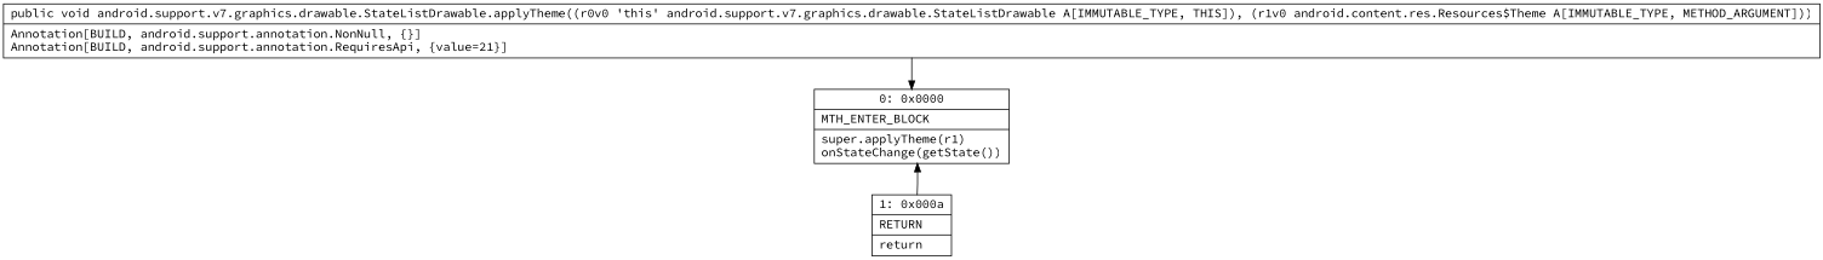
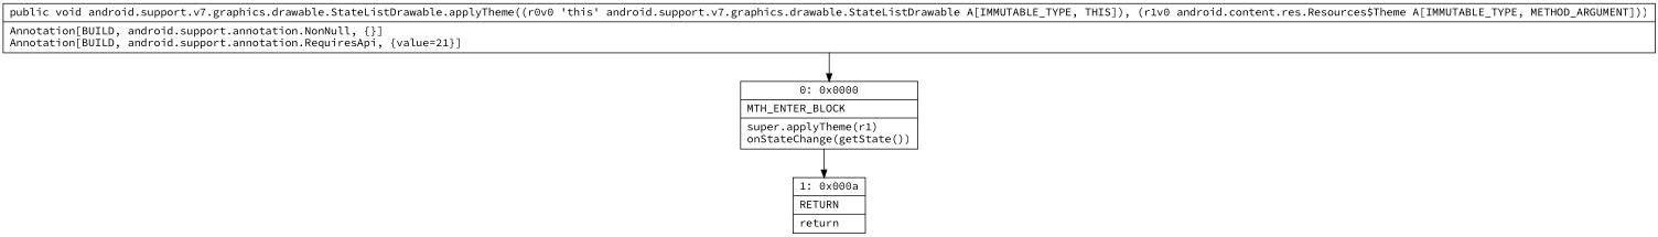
  digraph {
    fontname="Source Code Pro"
    node [shape=record fontname="Source Code Pro"]
    edge [fontname="Source Code Pro"]
    n1 [label="{0\:\ 0x0000|MTH_ENTER_BLOCK\l|super.applyTheme(r1)\lonStateChange(getState())\l}"]
    n2 [label="{1\:\ 0x000a|RETURN\l|return\l}"]
    n3 [label="{public void android.support.v7.graphics.drawable.StateListDrawable.applyTheme((r0v0 'this' android.support.v7.graphics.drawable.StateListDrawable A[IMMUTABLE_TYPE, THIS]), (r1v0 android.content.res.Resources$Theme A[IMMUTABLE_TYPE, METHOD_ARGUMENT]))  | Annotation[BUILD, android.support.annotation.NonNull, \{\}]\lAnnotation[BUILD, android.support.annotation.RequiresApi, \{value=21\}]\l}"]
-   n2 -> n1
+   n1 -> n2
    n3 -> n1
  }
